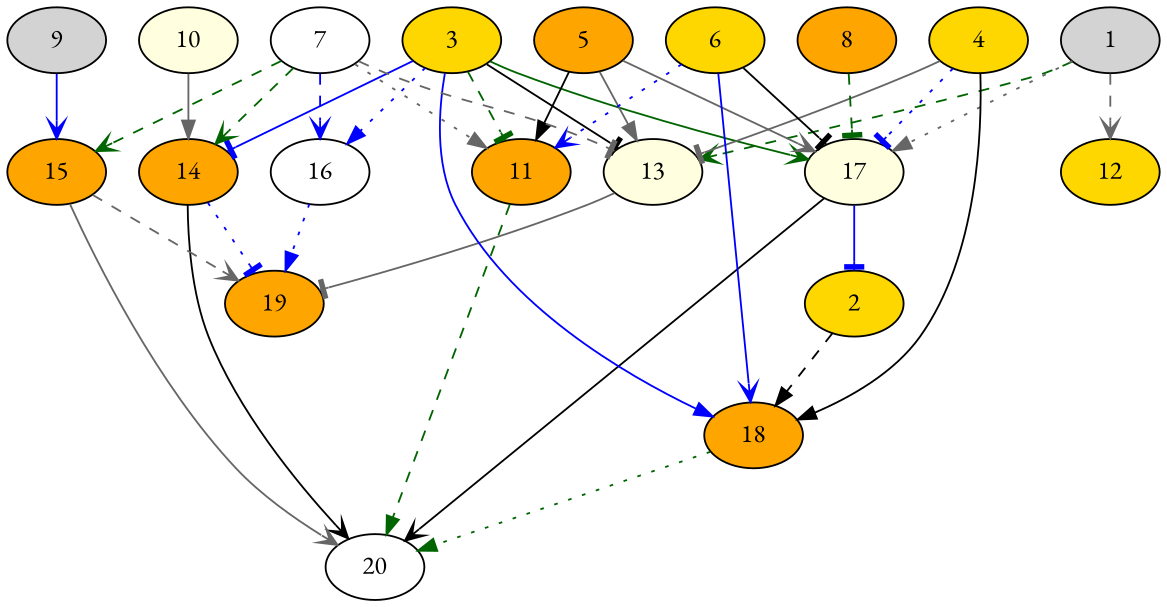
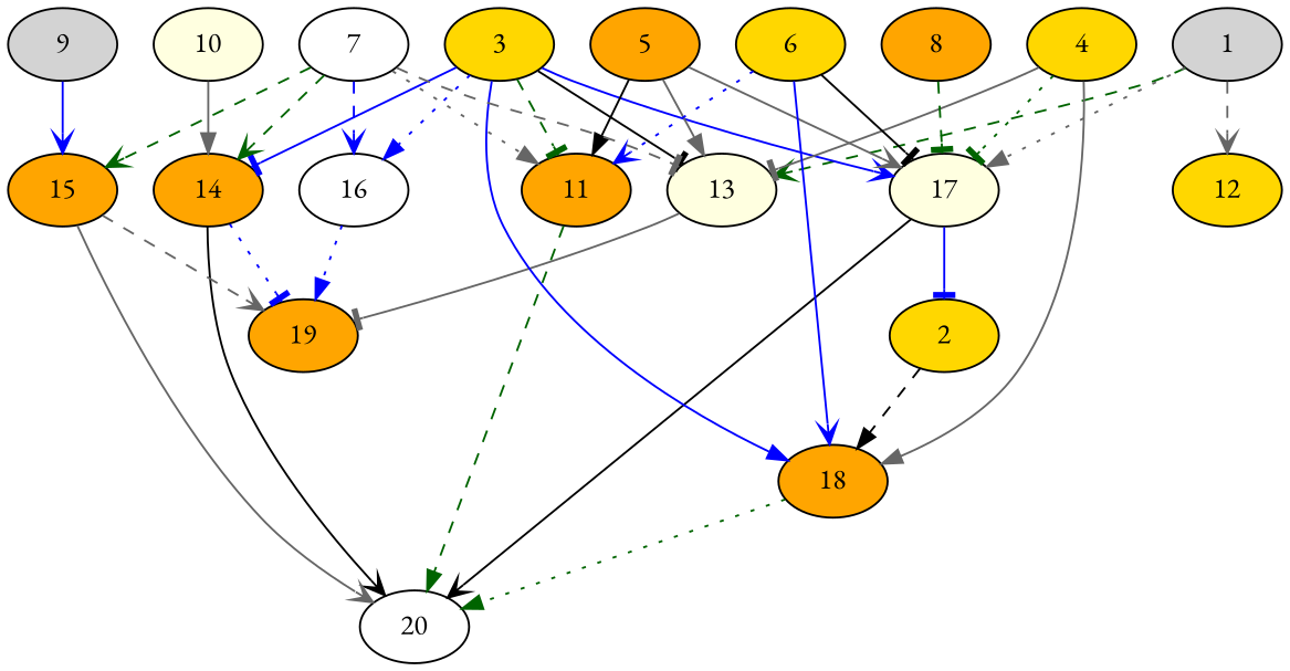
  digraph {
    fontname="EB Garamond"
    node [alpha=0.02 fillcolor=orange fontname="EB Garamond" style=filled]
    edge [arrowhead=vee color=gray40 fontname="EB Garamond" style=solid]
    1 [alpha=0.07 expect_size=15965184 fillcolor=lightgrey]
    12 [alpha=0.15 expect_size=8627200 fillcolor=gold]
    13 [expect_size=48845824 fillcolor=lightyellow]
    17 [alpha=0.09 expect_size=18193408 fillcolor=lightyellow]
    19 [alpha=0.18 expect_size=20973568]
    20 [alpha=0.18 expect_size=52275200 fillcolor=white]
    2 [alpha=0.17 expect_size=19306496 fillcolor=gold]
    18 [alpha=0.13 expect_size=41149440]
    3 [alpha=0.12 expect_size=10457088 fillcolor=gold]
    11 [alpha=0.03 expect_size=38462464]
    14 [alpha=0.09 expect_size=31121408]
    16 [expect_size=52173824 fillcolor=white]
    4 [alpha=0.10 expect_size=10355712 fillcolor=gold]
    5 [alpha=0.19 expect_size=35533824]
    6 [alpha=0.06 expect_size=48475136 fillcolor=gold]
    7 [alpha=0.10 expect_size=37270528 fillcolor=white]
    15 [expect_size=6656000]
    8 [alpha=0.11 expect_size=26466304]
    9 [alpha=0.13 expect_size=9001984 fillcolor=lightgrey]
    10 [alpha=0.06 expect_size=15890432 fillcolor=lightyellow]
    1 -> 12 [style=dashed]
    1 -> 13 [color=darkgreen style=dashed]
    1 -> 17 [arrowhead=normal style=dotted]
    13 -> 19 [arrowhead=tee]
    17 -> 20 [color=black]
    17 -> 2 [arrowhead=tee color=blue]
    2 -> 18 [arrowhead=normal color=black style=dashed]
    18 -> 20 [arrowhead=normal color=darkgreen style=dotted]
    3 -> 13 [arrowhead=tee color=black]
-   3 -> 17 [color=darkgreen]
+   3 -> 17 [color=blue]
    3 -> 18 [arrowhead=normal color=blue]
    3 -> 11 [arrowhead=tee color=darkgreen style=dashed]
    3 -> 14 [arrowhead=tee color=blue]
    3 -> 16 [arrowhead=normal color=blue style=dotted]
    11 -> 20 [arrowhead=normal color=darkgreen style=dashed]
    14 -> 19 [arrowhead=tee color=blue style=dotted]
    14 -> 20 [color=black]
    16 -> 19 [arrowhead=normal color=blue style=dotted]
    4 -> 13 [arrowhead=tee]
-   4 -> 17 [arrowhead=tee color=blue style=dotted]
-   4 -> 18 [arrowhead=normal color=black]
+   4 -> 17 [arrowhead=tee color=darkgreen style=dotted]
+   4 -> 18 [arrowhead=normal]
    5 -> 13 [arrowhead=normal]
    5 -> 17
    5 -> 11 [arrowhead=normal color=black]
    6 -> 17 [arrowhead=tee color=black]
    6 -> 18 [color=blue]
    6 -> 11 [color=blue style=dotted]
    7 -> 13 [arrowhead=tee style=dashed]
    7 -> 11 [arrowhead=normal style=dotted]
    7 -> 14 [color=darkgreen style=dashed]
    7 -> 16 [color=blue style=dashed]
    7 -> 15 [color=darkgreen style=dashed]
    15 -> 19 [style=dashed]
    15 -> 20
    8 -> 17 [arrowhead=tee color=darkgreen style=dashed]
    9 -> 15 [color=blue]
    10 -> 14 [arrowhead=normal]
  }
